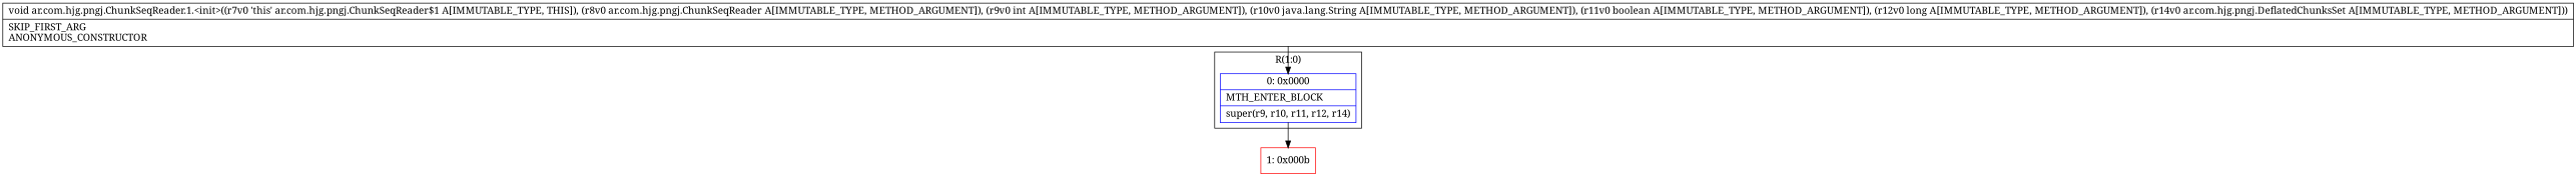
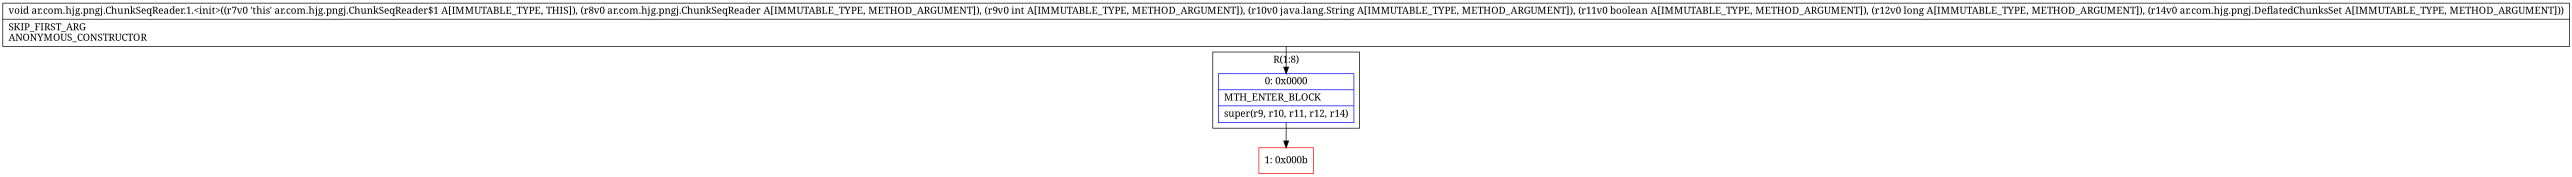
  digraph {
    fontname="Noto Serif"
    node [shape=record fontname="Noto Serif"]
    edge [fontname="Noto Serif"]
    n1 [color=blue label="{0\:\ 0x0000|MTH_ENTER_BLOCK\l|super(r9, r10, r11, r12, r14)\l}"]
    n2 [color=red label="{1\:\ 0x000b}"]
    n3 [label="{void ar.com.hjg.pngj.ChunkSeqReader.1.\<init\>((r7v0 'this' ar.com.hjg.pngj.ChunkSeqReader$1 A[IMMUTABLE_TYPE, THIS]), (r8v0 ar.com.hjg.pngj.ChunkSeqReader A[IMMUTABLE_TYPE, METHOD_ARGUMENT]), (r9v0 int A[IMMUTABLE_TYPE, METHOD_ARGUMENT]), (r10v0 java.lang.String A[IMMUTABLE_TYPE, METHOD_ARGUMENT]), (r11v0 boolean A[IMMUTABLE_TYPE, METHOD_ARGUMENT]), (r12v0 long A[IMMUTABLE_TYPE, METHOD_ARGUMENT]), (r14v0 ar.com.hjg.pngj.DeflatedChunksSet A[IMMUTABLE_TYPE, METHOD_ARGUMENT]))  | SKIP_FIRST_ARG\lANONYMOUS_CONSTRUCTOR\l}"]
    subgraph cluster_1 {
-     label="R(1:0)"
+     label="R(1:8)"
      n1
    }
    n1 -> n2
    n3 -> n1
  }
